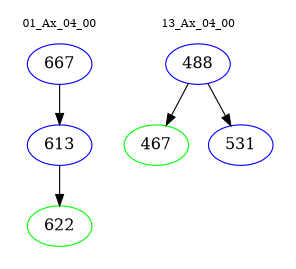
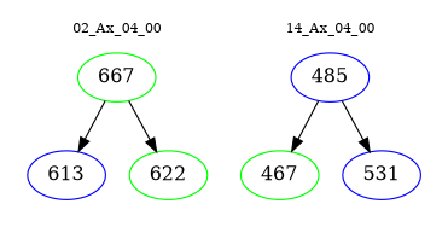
  digraph {
    node [color=blue]
    edge [color=black]
    n1 [label=613]
    n2 [color=green label=622]
-   n3 [label=667]
-   n4 [label=488]
+   n3 [color=green label=667]
+   n4 [label=485]
    n5 [color=green label=467]
    n6 [label=531]
    subgraph cluster_1 {
      color=white
      fontsize=10
-     label="01_Ax_04_00"
+     label="02_Ax_04_00"
      n1
      n2
      n3
    }
    subgraph cluster_2 {
      color=white
      fontsize=10
-     label="13_Ax_04_00"
+     label="14_Ax_04_00"
      n4
      n5
      n6
    }
-   n1 -> n2
+   n3 -> n2
    n3 -> n1
    n4 -> n5
    n4 -> n6
  }
